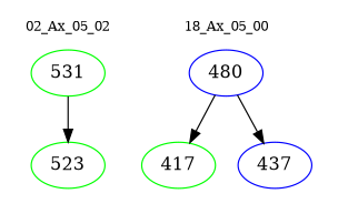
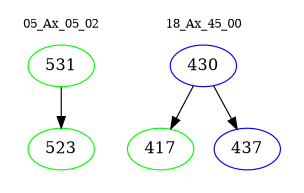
  digraph {
    node [color=green]
    edge [color=black]
    n1 [label=531]
    n2 [label=523]
-   n3 [color=blue label=480]
+   n3 [color=blue label=430]
    n4 [label=417]
    n5 [color=blue label=437]
    subgraph cluster_1 {
      color=white
      fontsize=10
-     label="02_Ax_05_02"
+     label="05_Ax_05_02"
      n1
      n2
    }
    subgraph cluster_2 {
      color=white
      fontsize=10
-     label="18_Ax_05_00"
+     label="18_Ax_45_00"
      n3
      n4
      n5
    }
    n1 -> n2
    n3 -> n4
    n3 -> n5
  }
